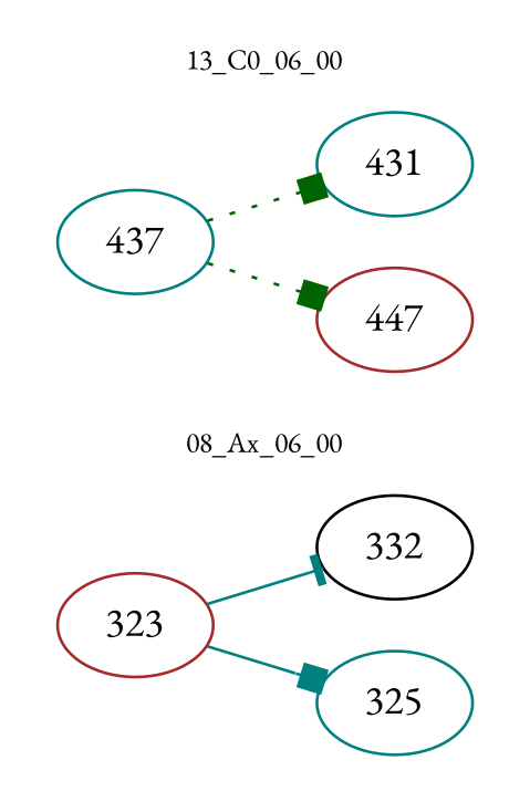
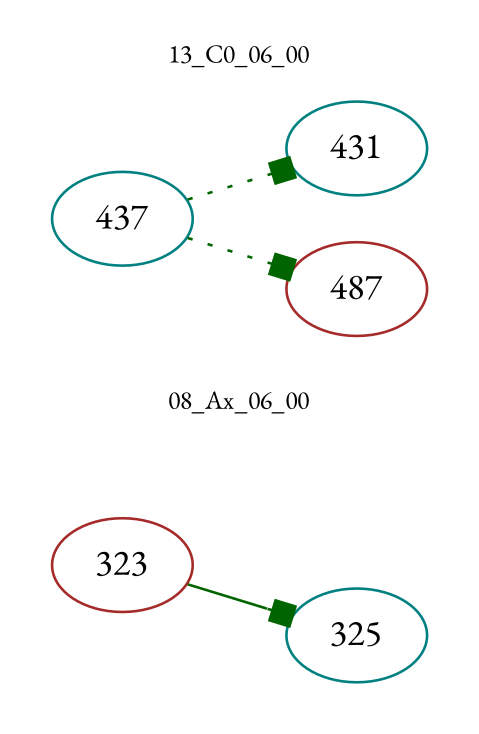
  digraph {
    fontname="EB Garamond"
    rankdir=LR
    node [color=teal fontname="EB Garamond"]
    edge [arrowhead=box color=teal fontname="EB Garamond" style=solid]
    n1 [color=brown label=323]
    n2 [label=325]
-   n3 [color=black label=332]
    n4 [label=437]
-   n5 [color=brown label=447]
+   n5 [color=brown label=487]
    n6 [label=431]
    subgraph cluster_1 {
      color=white
      fontsize=10
      label="08_Ax_06_00"
      n1
      n2
-     n3
    }
    subgraph cluster_2 {
      color=white
      fontsize=10
      label="13_C0_06_00"
      n4
      n5
      n6
    }
-   n1 -> n2
-   n1 -> n3 [arrowhead=tee]
+   n1 -> n2 [color=darkgreen]
    n4 -> n5 [color=darkgreen style=dotted]
    n4 -> n6 [color=darkgreen style=dotted]
  }
